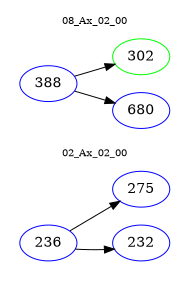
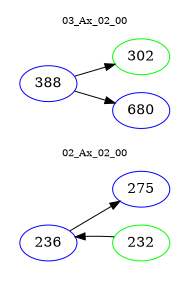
  digraph {
    rankdir=LR
    node [color=blue]
    edge [color=black]
    n1 [label=236]
-   n2 [label=232]
+   n2 [color=green label=232]
    n3 [label=275]
    n4 [label=388]
    n5 [label=680]
    n6 [color=green label=302]
    subgraph cluster_1 {
      color=white
      fontsize=10
      label="02_Ax_02_00"
      n1
      n2
      n3
    }
    subgraph cluster_2 {
      color=white
      fontsize=10
-     label="08_Ax_02_00"
+     label="03_Ax_02_00"
      n4
      n5
      n6
    }
-   n1 -> n2
+   n2 -> n1
    n1 -> n3
    n4 -> n5
    n4 -> n6
  }
